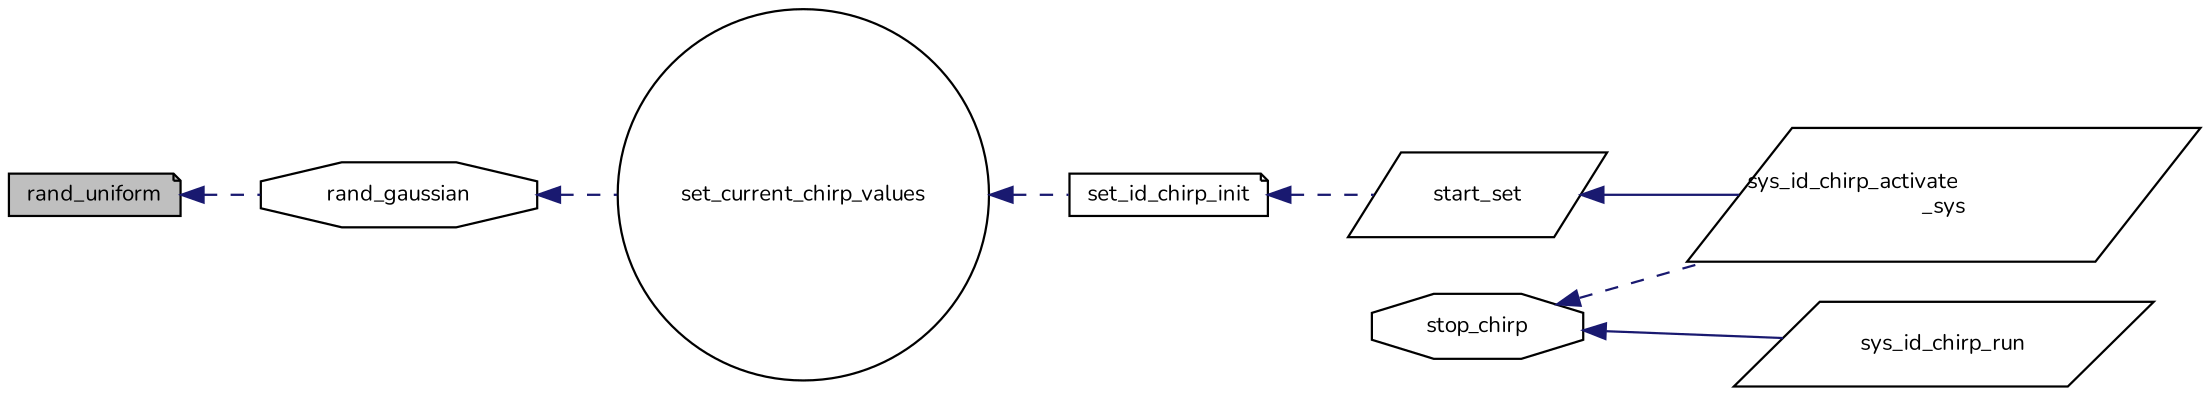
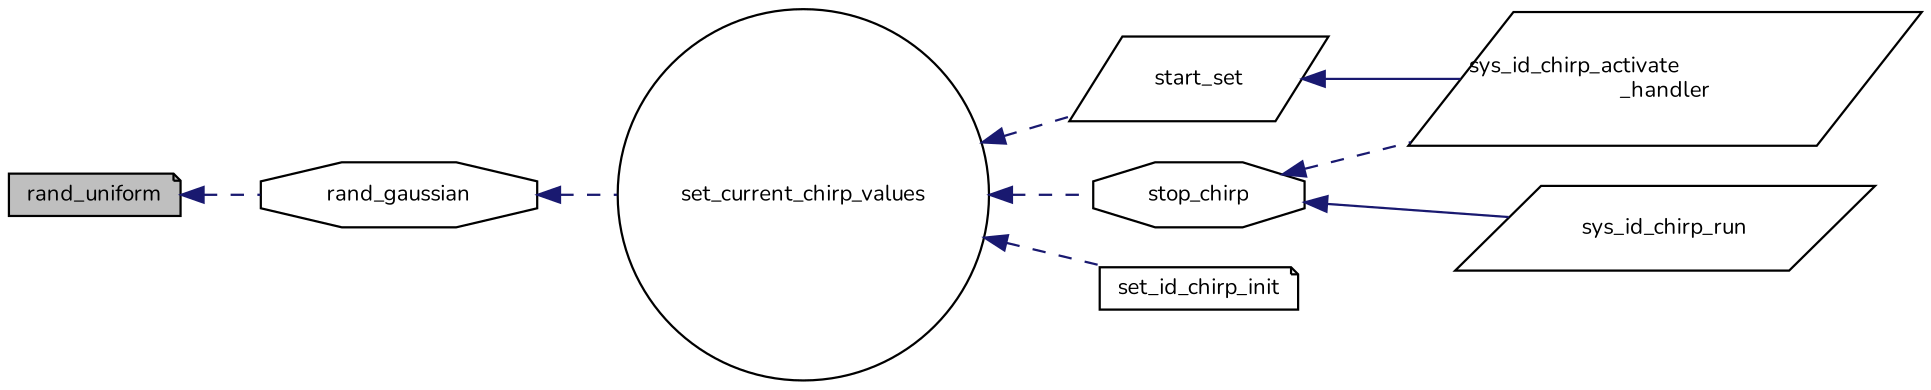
  digraph {
    fontname=Nunito
    rankdir=LR
    node [color=black fillcolor=white fontname=Nunito fontsize=10 shape=parallelogram style=filled]
    edge [color=midnightblue dir=back fontname=Nunito fontsize=10 labelfontname=FreeSans labelfontsize=10 style=dashed]
    n1 [fillcolor=grey75 fontcolor=black height=0.2 label=rand_uniform shape=note width=0.4]
    n2 [height=0.2 label=rand_gaussian shape=octagon width=0.4]
    n3 [height=0.2 label=set_current_chirp_values shape=circle width=0.4]
    n4 [height=0.2 label=start_set width=0.4]
    n5 [height=0.2 label=stop_chirp shape=octagon width=0.4]
    n6 [height=0.2 label=set_id_chirp_init shape=note width=0.4]
-   n7 [height=0.2 label="sys_id_chirp_activate\l_sys" width=0.4]
+   n7 [height=0.2 label="sys_id_chirp_activate\l_handler" width=0.4]
    n8 [height=0.2 label=sys_id_chirp_run width=0.4]
    n1 -> n2
    n2 -> n3
-   n6 -> n4
+   n3 -> n4
+   n3 -> n5
    n3 -> n6
    n4 -> n7 [style=solid]
    n5 -> n7
    n5 -> n8 [style=solid]
  }
